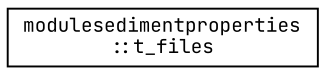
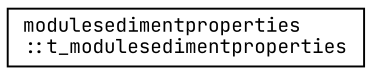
  digraph {
    rankdir=TB
    fontname="JetBrains Mono"
-   n1 [color=black fillcolor=white fontname="JetBrains Mono" fontsize=10 height=0.2 label="modulesedimentproperties\l::t_files" shape=record style=filled width=0.4]
+   n1 [color=black fillcolor=white fontname="JetBrains Mono" fontsize=10 height=0.2 label="modulesedimentproperties\l::t_modulesedimentproperties" shape=record style=filled width=0.4]
  }
